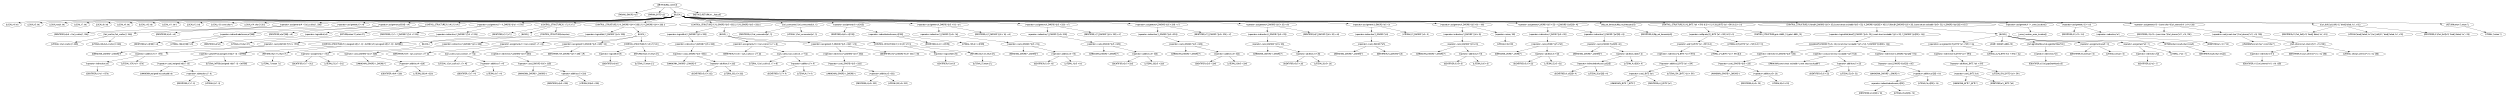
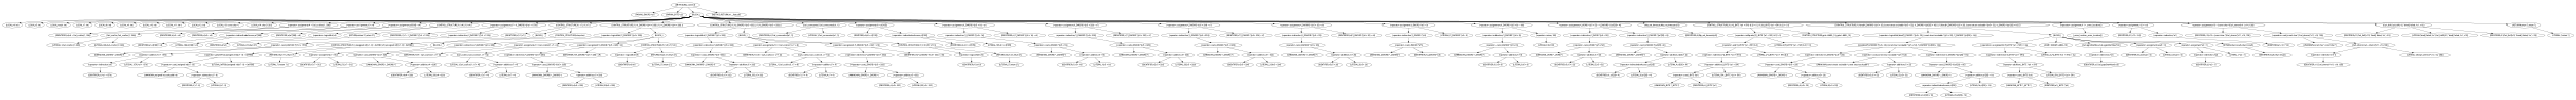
  digraph {
    fontname=Roboto
    node [fontname=Roboto]
    edge [fontname=Roboto]
    n1 [label="(METHOD,tftp_connect)"]
    n2 [label="(PARAM,_DWORD *a1)"]
    n3 [label="(PARAM,_BYTE *a2)"]
    n4 [label="(BLOCK,,)"]
    n5 [label="(METHOD_RETURN,int __fastcall)"]
    n6 [label="(LOCAL,v4: int)"]
    n7 [label="(LOCAL,v5: int)"]
    n8 [label="(LOCAL,result: int)"]
    n9 [label="(LOCAL,v7: int)"]
    n10 [label="(LOCAL,v8: int)"]
    n11 [label="(LOCAL,v9: int)"]
    n12 [label="(LOCAL,v10: int)"]
    n13 [label="(LOCAL,v11: int *)"]
    n14 [label="(LOCAL,v12: int)"]
    n15 [label="(LOCAL,v13: const char *)"]
    n16 [label="(LOCAL,v14: char [ 128 ])"]
    n17 [label="(<operator>.assignment,v4 = Curl_ccalloc(1, 336))"]
    n18 [label="(<operator>.assignment,v5 = v4)"]
    n19 [label="(<operator>.assignment,a1[188] = v4)"]
    n20 [label="(CONTROL_STRUCTURE,if ( !v4 ),if ( !v4 ))"]
    n21 [label="(<operator>.assignment,v7 = *(_DWORD *)(*a1 + 1576))"]
    n22 [label="(CONTROL_STRUCTURE,if ( v7 ),if ( v7 ))"]
    n23 [label="(CONTROL_STRUCTURE,if ( !*(_DWORD *)(v4 + 328) ),if ( !*(_DWORD *)(v4 + 328) ))"]
    n24 [label="(CONTROL_STRUCTURE,if ( !*(_DWORD *)(v5 + 332) ),if ( !*(_DWORD *)(v5 + 332) ))"]
    n25 [label="(Curl_conncontrol,Curl_conncontrol(a1, 1))"]
    n26 [label="(<operator>.assignment,v8 = a1[105])"]
    n27 [label="(<operator>.assignment,*(_DWORD *)(v5 + 16) = a1)"]
    n28 [label="(<operator>.assignment,*(_DWORD *)(v5 + 320) = v7)"]
    n29 [label="(<operator>.assignment,*(_DWORD *)(v5 + 324) = v7)"]
    n30 [label="(<operator>.assignment,*(_DWORD *)(v5 + 20) = v8)"]
    n31 [label="(<operator>.assignment,*(_DWORD *)v5 = 0)"]
    n32 [label="(<operator>.assignment,*(_DWORD *)(v5 + 8) = -100)"]
    n33 [label="(<operator>.assignment,*(_WORD *)(v5 + 52) = *(_DWORD *)(a1[20] + 4))"]
    n34 [label="(tftp_set_timeouts,tftp_set_timeouts(v5))"]
    n35 [label="(CONTROL_STRUCTURE,if ( (*((_BYTE *)a1 + 591) & 2) != 0 ),if ( (*((_BYTE *)a1 + 591) & 2) != 0 ))"]
    n36 [label="(CONTROL_STRUCTURE,if ( !bind(*(_DWORD *)(v5 + 20), (const struct sockaddr *)(v5 + 52), *(_DWORD *)(a1[20] + 16)) ),if ( !bind(*(_DWORD *)(v5 + 20), (const struct sockaddr *)(v5 + 52), *(_DWORD *)(a1[20] + 16)) ))"]
    n37 [label="(<operator>.assignment,v11 = _errno_location())"]
    n38 [label="(<operator>.assignment,v12 = *a1)"]
    n39 [label="(<operator>.assignment,v13 = (const char *)Curl_strerror(*v11, v14, 128))"]
    n40 [label="(Curl_failf,Curl_failf(v12, \"bind() failed; %s\", v13))"]
    n41 [label="(RETURN,return 7;,return 7;)"]
    n42 [label="(IDENTIFIER,v4,v4 = Curl_ccalloc(1, 336))"]
    n43 [label="(Curl_ccalloc,Curl_ccalloc(1, 336))"]
    n44 [label="(IDENTIFIER,v5,v5 = v4)"]
+   n45 [label="(IDENTIFIER,v4,v5 = v4)"]
    n46 [label="(<operator>.indirectIndexAccess,a1[188])"]
    n47 [label="(IDENTIFIER,v4,a1[188] = v4)"]
    n48 [label="(<operator>.logicalNot,!v4)"]
    n49 [label="(RETURN,return 27;,return 27;)"]
    n50 [label="(IDENTIFIER,v7,v7 = *(_DWORD *)(*a1 + 1576))"]
    n51 [label="(<operator>.indirection,*(_DWORD *)(*a1 + 1576))"]
    n52 [label="(IDENTIFIER,v7,if ( v7 ))"]
    n53 [label="(BLOCK,,)"]
    n54 [label="(CONTROL_STRUCTURE,else,else)"]
    n55 [label="(<operator>.logicalNot,!*(_DWORD *)(v4 + 328))"]
    n56 [label="(BLOCK,,)"]
    n57 [label="(<operator>.logicalNot,!*(_DWORD *)(v5 + 332))"]
    n58 [label="(BLOCK,,)"]
    n59 [label="(IDENTIFIER,a1,Curl_conncontrol(a1, 1))"]
    n60 [label="(LITERAL,1,Curl_conncontrol(a1, 1))"]
    n61 [label="(IDENTIFIER,v8,v8 = a1[105])"]
    n62 [label="(<operator>.indirectIndexAccess,a1[105])"]
    n63 [label="(<operator>.indirection,*(_DWORD *)(v5 + 16))"]
    n64 [label="(IDENTIFIER,a1,*(_DWORD *)(v5 + 16) = a1)"]
    n65 [label="(<operator>.indirection,*(_DWORD *)(v5 + 320))"]
    n66 [label="(IDENTIFIER,v7,*(_DWORD *)(v5 + 320) = v7)"]
    n67 [label="(<operator>.indirection,*(_DWORD *)(v5 + 324))"]
    n68 [label="(IDENTIFIER,v7,*(_DWORD *)(v5 + 324) = v7)"]
    n69 [label="(<operator>.indirection,*(_DWORD *)(v5 + 20))"]
    n70 [label="(IDENTIFIER,v8,*(_DWORD *)(v5 + 20) = v8)"]
    n71 [label="(<operator>.indirection,*(_DWORD *)v5)"]
    n72 [label="(LITERAL,0,*(_DWORD *)v5 = 0)"]
    n73 [label="(<operator>.indirection,*(_DWORD *)(v5 + 8))"]
    n74 [label="(<operator>.minus,-100)"]
    n75 [label="(<operator>.indirection,*(_WORD *)(v5 + 52))"]
    n76 [label="(<operator>.indirection,*(_DWORD *)(a1[20] + 4))"]
    n77 [label="(IDENTIFIER,v5,tftp_set_timeouts(v5))"]
    n78 [label="(<operator>.notEquals,(*((_BYTE *)a1 + 591) & 2) != 0)"]
    n79 [label="(CONTROL_STRUCTURE,goto LABEL_10;,goto LABEL_10;)"]
    n80 [label="(<operator>.logicalNot,!bind(*(_DWORD *)(v5 + 20), (const struct sockaddr *)(v5 + 52), *(_DWORD *)(a1[20] + 16)))"]
    n81 [label="(BLOCK,,)"]
    n82 [label="(_errno_location,_errno_location())"]
    n83 [label="(IDENTIFIER,v12,v12 = *a1)"]
    n84 [label="(<operator>.indirection,*a1)"]
    n85 [label="(IDENTIFIER,v13,v13 = (const char *)Curl_strerror(*v11, v14, 128))"]
    n86 [label="(<operator>.cast,(const char *)Curl_strerror(*v11, v14, 128))"]
    n87 [label="(IDENTIFIER,v12,Curl_failf(v12, \"bind() failed; %s\", v13))"]
    n88 [label="(LITERAL,\"bind() failed; %s\",Curl_failf(v12, \"bind() failed; %s\", v13))"]
    n89 [label="(IDENTIFIER,v13,Curl_failf(v12, \"bind() failed; %s\", v13))"]
    n90 [label="(LITERAL,7,return 7;)"]
    n91 [label="(LITERAL,1,Curl_ccalloc(1, 336))"]
    n92 [label="(LITERAL,336,Curl_ccalloc(1, 336))"]
    n93 [label="(IDENTIFIER,a1,a1[188] = v4)"]
    n94 [label="(LITERAL,188,a1[188] = v4)"]
    n95 [label="(IDENTIFIER,v4,!v4)"]
    n96 [label="(LITERAL,27,return 27;)"]
    n97 [label="(<operator>.cast,(_DWORD *)(*a1 + 1576))"]
    n98 [label="(UNKNOWN,_DWORD *,_DWORD *)"]
    n99 [label="(<operator>.addition,*a1 + 1576)"]
    n100 [label="(<operator>.indirection,*a1)"]
    n101 [label="(LITERAL,1576,*a1 + 1576)"]
    n102 [label="(IDENTIFIER,a1,*a1 + 1576)"]
    n103 [label="(CONTROL_STRUCTURE,if ( (unsigned int)(v7 - 8) > 0xFFB0 ),if ( (unsigned int)(v7 - 8) > 0xFFB0 ))"]
    n104 [label="(BLOCK,,)"]
    n105 [label="(<operator>.greaterThan,(unsigned int)(v7 - 8) > 0xFFB0)"]
    n106 [label="(RETURN,return 71;,return 71;)"]
    n107 [label="(<operator>.cast,(unsigned int)(v7 - 8))"]
    n108 [label="(LITERAL,0xFFB0,(unsigned int)(v7 - 8) > 0xFFB0)"]
    n109 [label="(LITERAL,71,return 71;)"]
    n110 [label="(UNKNOWN,unsigned int,sockaddr int)"]
    n111 [label="(<operator>.subtraction,v7 - 8)"]
    n112 [label="(IDENTIFIER,v7,v7 - 8)"]
    n113 [label="(LITERAL,8,v7 - 8)"]
    n114 [label="(<operator>.assignment,v7 = 512)"]
    n115 [label="(IDENTIFIER,v7,v7 = 512)"]
    n116 [label="(LITERAL,512,v7 = 512)"]
    n117 [label="(<operator>.indirection,*(_DWORD *)(v4 + 328))"]
    n118 [label="(<operator>.assignment,v9 = Curl_ccalloc(1, v7 + 4))"]
    n119 [label="(<operator>.assignment,*(_DWORD *)(v5 + 328) = v9)"]
    n120 [label="(CONTROL_STRUCTURE,if ( !v9 ),if ( !v9 ))"]
    n121 [label="(<operator>.cast,(_DWORD *)(v4 + 328))"]
    n122 [label="(UNKNOWN,_DWORD *,_DWORD *)"]
    n123 [label="(<operator>.addition,v4 + 328)"]
    n124 [label="(IDENTIFIER,v4,v4 + 328)"]
    n125 [label="(LITERAL,328,v4 + 328)"]
    n126 [label="(IDENTIFIER,v9,v9 = Curl_ccalloc(1, v7 + 4))"]
    n127 [label="(Curl_ccalloc,Curl_ccalloc(1, v7 + 4))"]
    n128 [label="(<operator>.indirection,*(_DWORD *)(v5 + 328))"]
    n129 [label="(IDENTIFIER,v9,*(_DWORD *)(v5 + 328) = v9)"]
    n130 [label="(<operator>.logicalNot,!v9)"]
    n131 [label="(RETURN,return 27;,return 27;)"]
    n132 [label="(LITERAL,1,Curl_ccalloc(1, v7 + 4))"]
    n133 [label="(<operator>.addition,v7 + 4)"]
    n134 [label="(IDENTIFIER,v7,v7 + 4)"]
    n135 [label="(LITERAL,4,v7 + 4)"]
    n136 [label="(<operator>.cast,(_DWORD *)(v5 + 328))"]
    n137 [label="(UNKNOWN,_DWORD *,_DWORD *)"]
    n138 [label="(<operator>.addition,v5 + 328)"]
    n139 [label="(IDENTIFIER,v5,v5 + 328)"]
    n140 [label="(LITERAL,328,v5 + 328)"]
    n141 [label="(IDENTIFIER,v9,!v9)"]
    n142 [label="(LITERAL,27,return 27;)"]
    n143 [label="(<operator>.indirection,*(_DWORD *)(v5 + 332))"]
    n144 [label="(<operator>.assignment,v10 = Curl_ccalloc(1, v7 + 4))"]
    n145 [label="(<operator>.assignment,*(_DWORD *)(v5 + 332) = v10)"]
    n146 [label="(CONTROL_STRUCTURE,if ( !v10 ),if ( !v10 ))"]
    n147 [label="(<operator>.cast,(_DWORD *)(v5 + 332))"]
    n148 [label="(UNKNOWN,_DWORD *,_DWORD *)"]
    n149 [label="(<operator>.addition,v5 + 332)"]
    n150 [label="(IDENTIFIER,v5,v5 + 332)"]
    n151 [label="(LITERAL,332,v5 + 332)"]
    n152 [label="(IDENTIFIER,v10,v10 = Curl_ccalloc(1, v7 + 4))"]
    n153 [label="(Curl_ccalloc,Curl_ccalloc(1, v7 + 4))"]
    n154 [label="(<operator>.indirection,*(_DWORD *)(v5 + 332))"]
    n155 [label="(IDENTIFIER,v10,*(_DWORD *)(v5 + 332) = v10)"]
    n156 [label="(<operator>.logicalNot,!v10)"]
    n157 [label="(RETURN,return 27;,return 27;)"]
    n158 [label="(LITERAL,1,Curl_ccalloc(1, v7 + 4))"]
    n159 [label="(<operator>.addition,v7 + 4)"]
    n160 [label="(IDENTIFIER,v7,v7 + 4)"]
    n161 [label="(LITERAL,4,v7 + 4)"]
    n162 [label="(<operator>.cast,(_DWORD *)(v5 + 332))"]
    n163 [label="(UNKNOWN,_DWORD *,_DWORD *)"]
    n164 [label="(<operator>.addition,v5 + 332)"]
    n165 [label="(IDENTIFIER,v5,v5 + 332)"]
    n166 [label="(LITERAL,332,v5 + 332)"]
    n167 [label="(IDENTIFIER,v10,!v10)"]
    n168 [label="(LITERAL,27,return 27;)"]
    n169 [label="(IDENTIFIER,a1,v8 = a1[105])"]
    n170 [label="(LITERAL,105,v8 = a1[105])"]
    n171 [label="(<operator>.cast,(_DWORD *)(v5 + 16))"]
    n172 [label="(UNKNOWN,_DWORD *,_DWORD *)"]
    n173 [label="(<operator>.addition,v5 + 16)"]
    n174 [label="(IDENTIFIER,v5,v5 + 16)"]
    n175 [label="(LITERAL,16,v5 + 16)"]
    n176 [label="(<operator>.cast,(_DWORD *)(v5 + 320))"]
    n177 [label="(UNKNOWN,_DWORD *,_DWORD *)"]
    n178 [label="(<operator>.addition,v5 + 320)"]
    n179 [label="(IDENTIFIER,v5,v5 + 320)"]
    n180 [label="(LITERAL,320,v5 + 320)"]
    n181 [label="(<operator>.cast,(_DWORD *)(v5 + 324))"]
    n182 [label="(UNKNOWN,_DWORD *,_DWORD *)"]
    n183 [label="(<operator>.addition,v5 + 324)"]
    n184 [label="(IDENTIFIER,v5,v5 + 324)"]
    n185 [label="(LITERAL,324,v5 + 324)"]
    n186 [label="(<operator>.cast,(_DWORD *)(v5 + 20))"]
    n187 [label="(UNKNOWN,_DWORD *,_DWORD *)"]
    n188 [label="(<operator>.addition,v5 + 20)"]
    n189 [label="(IDENTIFIER,v5,v5 + 20)"]
    n190 [label="(LITERAL,20,v5 + 20)"]
    n191 [label="(<operator>.cast,(_DWORD *)v5)"]
    n192 [label="(UNKNOWN,_DWORD *,_DWORD *)"]
    n193 [label="(IDENTIFIER,v5,(_DWORD *)v5)"]
    n194 [label="(<operator>.cast,(_DWORD *)(v5 + 8))"]
    n195 [label="(LITERAL,100,-100)"]
    n196 [label="(UNKNOWN,_DWORD *,_DWORD *)"]
    n197 [label="(<operator>.addition,v5 + 8)"]
    n198 [label="(IDENTIFIER,v5,v5 + 8)"]
    n199 [label="(LITERAL,8,v5 + 8)"]
    n200 [label="(<operator>.cast,(_WORD *)(v5 + 52))"]
    n201 [label="(<operator>.cast,(_DWORD *)(a1[20] + 4))"]
    n202 [label="(UNKNOWN,_WORD *,_WORD *)"]
    n203 [label="(<operator>.addition,v5 + 52)"]
    n204 [label="(IDENTIFIER,v5,v5 + 52)"]
    n205 [label="(LITERAL,52,v5 + 52)"]
    n206 [label="(UNKNOWN,_DWORD *,_DWORD *)"]
    n207 [label="(<operator>.addition,a1[20] + 4)"]
    n208 [label="(<operator>.indirectIndexAccess,a1[20])"]
    n209 [label="(LITERAL,4,a1[20] + 4)"]
    n210 [label="(IDENTIFIER,a1,a1[20] + 4)"]
    n211 [label="(LITERAL,20,a1[20] + 4)"]
    n212 [label="(<operator>.and,*((_BYTE *)a1 + 591) & 2)"]
    n213 [label="(LITERAL,0,(*((_BYTE *)a1 + 591) & 2) != 0)"]
    n214 [label="(<operator>.indirection,*((_BYTE *)a1 + 591))"]
    n215 [label="(LITERAL,2,*((_BYTE *)a1 + 591) & 2)"]
    n216 [label="(<operator>.addition,(_BYTE *)a1 + 591)"]
    n217 [label="(<operator>.cast,(_BYTE *)a1)"]
    n218 [label="(LITERAL,591,(_BYTE *)a1 + 591)"]
    n219 [label="(UNKNOWN,_BYTE *,_BYTE *)"]
    n220 [label="(IDENTIFIER,a1,(_BYTE *)a1)"]
    n221 [label="(bind,bind(*(_DWORD *)(v5 + 20), (const struct sockaddr *)(v5 + 52), *(_DWORD *)(a1[20] + 16)))"]
    n222 [label="(<operators>.assignmentOr,*((_BYTE *)a1 + 591) |= 2u)"]
    n223 [label="(JUMP_TARGET,LABEL_10)"]
    n224 [label="(Curl_pgrsStartNow,Curl_pgrsStartNow(*a1))"]
    n225 [label="(<operator>.assignment,result = 0)"]
    n226 [label="(<operator>.assignment,*a2 = 1)"]
    n227 [label="(RETURN,return result;,return result;)"]
    n228 [label="(<operator>.indirection,*(_DWORD *)(v5 + 20))"]
    n229 [label="(<operator>.cast,(const struct sockaddr *)(v5 + 52))"]
    n230 [label="(<operator>.indirection,*(_DWORD *)(a1[20] + 16))"]
    n231 [label="(<operator>.cast,(_DWORD *)(v5 + 20))"]
    n232 [label="(UNKNOWN,const struct sockaddr *,const struct sockaddr *)"]
    n233 [label="(<operator>.addition,v5 + 52)"]
    n234 [label="(<operator>.cast,(_DWORD *)(a1[20] + 16))"]
    n235 [label="(UNKNOWN,_DWORD *,_DWORD *)"]
    n236 [label="(<operator>.addition,v5 + 20)"]
    n237 [label="(IDENTIFIER,v5,v5 + 20)"]
    n238 [label="(LITERAL,20,v5 + 20)"]
    n239 [label="(IDENTIFIER,v5,v5 + 52)"]
    n240 [label="(LITERAL,52,v5 + 52)"]
    n241 [label="(UNKNOWN,_DWORD *,_DWORD *)"]
    n242 [label="(<operator>.addition,a1[20] + 16)"]
    n243 [label="(<operator>.indirectIndexAccess,a1[20])"]
    n244 [label="(LITERAL,16,a1[20] + 16)"]
    n245 [label="(IDENTIFIER,a1,a1[20] + 16)"]
    n246 [label="(LITERAL,20,a1[20] + 16)"]
    n247 [label="(<operator>.indirection,*((_BYTE *)a1 + 591))"]
    n248 [label="(LITERAL,2u,*((_BYTE *)a1 + 591) |= 2u)"]
    n249 [label="(<operator>.indirection,*a1)"]
    n250 [label="(IDENTIFIER,result,result = 0)"]
    n251 [label="(LITERAL,0,result = 0)"]
    n252 [label="(<operator>.indirection,*a2)"]
    n253 [label="(LITERAL,1,*a2 = 1)"]
    n254 [label="(IDENTIFIER,result,return result;)"]
    n255 [label="(<operator>.addition,(_BYTE *)a1 + 591)"]
    n256 [label="(<operator>.cast,(_BYTE *)a1)"]
    n257 [label="(LITERAL,591,(_BYTE *)a1 + 591)"]
    n258 [label="(UNKNOWN,_BYTE *,_BYTE *)"]
    n259 [label="(IDENTIFIER,a1,(_BYTE *)a1)"]
    n260 [label="(IDENTIFIER,a1,Curl_pgrsStartNow(*a1))"]
    n261 [label="(IDENTIFIER,a2,*a2 = 1)"]
    n262 [label="(IDENTIFIER,a1,v12 = *a1)"]
    n263 [label="(UNKNOWN,const char *,const char *)"]
    n264 [label="(Curl_strerror,Curl_strerror(*v11, v14, 128))"]
    n265 [label="(<operator>.indirection,*v11)"]
-   n266 [label="(IDENTIFIER,v14,Curl_strerror(*v11, v14, 128))"]
    n267 [label="(LITERAL,128,Curl_strerror(*v11, v14, 128))"]
    n268 [label="(IDENTIFIER,v11,Curl_strerror(*v11, v14, 128))"]
    n1 -> n2
    n1 -> n3
    n1 -> n4
    n1 -> n5
    n4 -> n6
    n4 -> n7
    n4 -> n8
    n4 -> n9
    n4 -> n10
    n4 -> n11
    n4 -> n12
    n4 -> n13
    n4 -> n14
    n4 -> n15
    n4 -> n16
    n4 -> n17
    n4 -> n18
    n4 -> n19
    n4 -> n20
    n4 -> n21
    n4 -> n22
    n4 -> n23
    n4 -> n24
    n4 -> n25
    n4 -> n26
    n4 -> n27
    n4 -> n28
    n4 -> n29
    n4 -> n30
    n4 -> n31
    n4 -> n32
    n4 -> n33
    n4 -> n34
    n4 -> n35
    n4 -> n36
    n4 -> n37
    n4 -> n38
    n4 -> n39
    n4 -> n40
    n4 -> n41
    n17 -> n42
    n17 -> n43
    n18 -> n44
+   n18 -> n45
    n19 -> n46
    n19 -> n47
    n20 -> n48
    n20 -> n49
    n21 -> n50
    n21 -> n51
    n22 -> n52
    n22 -> n53
    n22 -> n54
    n23 -> n55
    n23 -> n56
    n24 -> n57
    n24 -> n58
    n25 -> n59
    n25 -> n60
    n26 -> n61
    n26 -> n62
    n27 -> n63
    n27 -> n64
    n28 -> n65
    n28 -> n66
    n29 -> n67
    n29 -> n68
    n30 -> n69
    n30 -> n70
    n31 -> n71
    n31 -> n72
    n32 -> n73
    n32 -> n74
    n33 -> n75
    n33 -> n76
    n34 -> n77
    n35 -> n78
    n35 -> n79
    n36 -> n80
    n36 -> n81
    n37 -> n82
    n38 -> n83
    n38 -> n84
    n39 -> n85
    n39 -> n86
    n40 -> n87
    n40 -> n88
    n40 -> n89
    n41 -> n90
    n43 -> n91
    n43 -> n92
    n46 -> n93
    n46 -> n94
    n48 -> n95
    n49 -> n96
    n51 -> n97
    n53 -> n103
    n54 -> n104
    n55 -> n117
    n56 -> n118
    n56 -> n119
    n56 -> n120
    n57 -> n143
    n58 -> n144
    n58 -> n145
    n58 -> n146
    n62 -> n169
    n62 -> n170
    n63 -> n171
    n65 -> n176
    n67 -> n181
    n69 -> n186
    n71 -> n191
    n73 -> n194
    n74 -> n195
    n75 -> n200
    n76 -> n201
    n78 -> n212
    n78 -> n213
    n80 -> n221
    n81 -> n222
    n81 -> n223
    n81 -> n224
    n81 -> n225
    n81 -> n226
    n81 -> n227
    n84 -> n262
    n86 -> n263
    n86 -> n264
    n97 -> n98
    n97 -> n99
    n99 -> n100
    n99 -> n101
    n100 -> n102
    n103 -> n105
    n103 -> n106
    n104 -> n114
    n105 -> n107
    n105 -> n108
    n106 -> n109
    n107 -> n110
    n107 -> n111
    n111 -> n112
    n111 -> n113
    n114 -> n115
    n114 -> n116
    n117 -> n121
    n118 -> n126
    n118 -> n127
    n119 -> n128
    n119 -> n129
    n120 -> n130
    n120 -> n131
    n121 -> n122
    n121 -> n123
    n123 -> n124
    n123 -> n125
    n127 -> n132
    n127 -> n133
    n128 -> n136
    n130 -> n141
    n131 -> n142
    n133 -> n134
    n133 -> n135
    n136 -> n137
    n136 -> n138
    n138 -> n139
    n138 -> n140
    n143 -> n147
    n144 -> n152
    n144 -> n153
    n145 -> n154
    n145 -> n155
    n146 -> n156
    n146 -> n157
    n147 -> n148
    n147 -> n149
    n149 -> n150
    n149 -> n151
    n153 -> n158
    n153 -> n159
    n154 -> n162
    n156 -> n167
    n157 -> n168
    n159 -> n160
    n159 -> n161
    n162 -> n163
    n162 -> n164
    n164 -> n165
    n164 -> n166
    n171 -> n172
    n171 -> n173
    n173 -> n174
    n173 -> n175
    n176 -> n177
    n176 -> n178
    n178 -> n179
    n178 -> n180
    n181 -> n182
    n181 -> n183
    n183 -> n184
    n183 -> n185
    n186 -> n187
    n186 -> n188
    n188 -> n189
    n188 -> n190
    n191 -> n192
    n191 -> n193
    n194 -> n196
    n194 -> n197
    n197 -> n198
    n197 -> n199
    n200 -> n202
    n200 -> n203
    n201 -> n206
    n201 -> n207
    n203 -> n204
    n203 -> n205
    n207 -> n208
    n207 -> n209
    n208 -> n210
    n208 -> n211
    n212 -> n214
    n212 -> n215
    n214 -> n216
    n216 -> n217
    n216 -> n218
    n217 -> n219
    n217 -> n220
    n221 -> n228
    n221 -> n229
    n221 -> n230
    n222 -> n247
    n222 -> n248
    n224 -> n249
    n225 -> n250
    n225 -> n251
    n226 -> n252
    n226 -> n253
    n227 -> n254
    n228 -> n231
    n229 -> n232
    n229 -> n233
    n230 -> n234
    n231 -> n235
    n231 -> n236
    n233 -> n239
    n233 -> n240
    n234 -> n241
    n234 -> n242
    n236 -> n237
    n236 -> n238
    n242 -> n243
    n242 -> n244
    n243 -> n245
    n243 -> n246
    n247 -> n255
    n249 -> n260
    n252 -> n261
    n255 -> n256
    n255 -> n257
    n256 -> n258
    n256 -> n259
    n264 -> n265
-   n264 -> n266
    n264 -> n267
    n265 -> n268
  }
